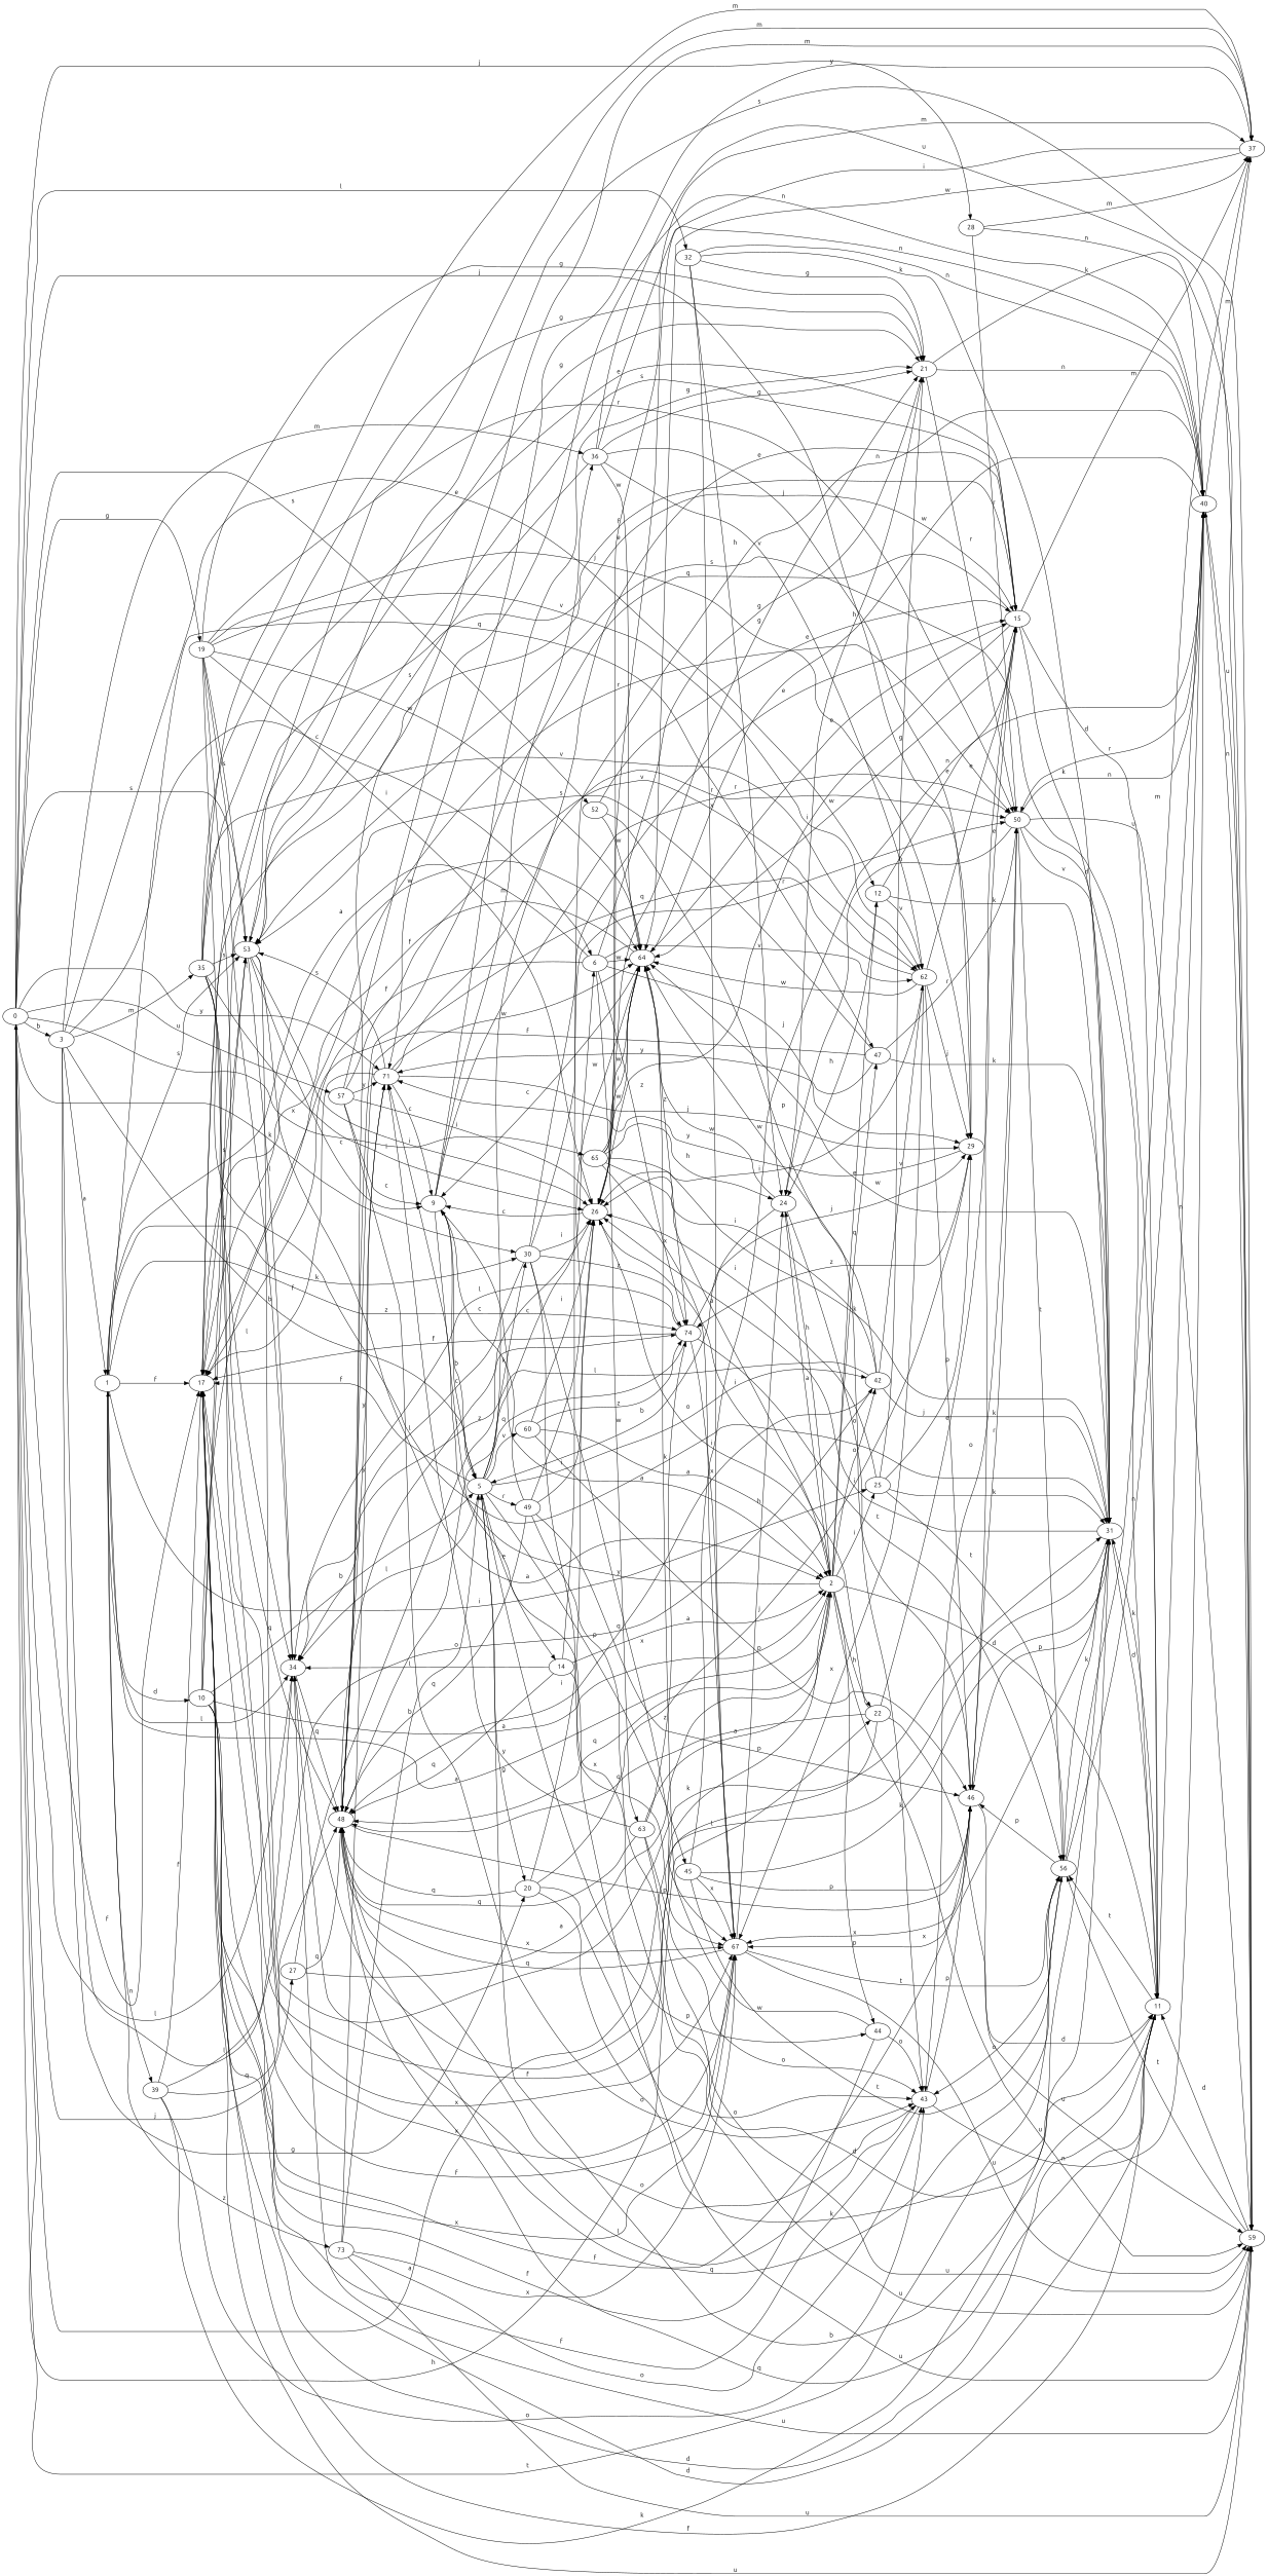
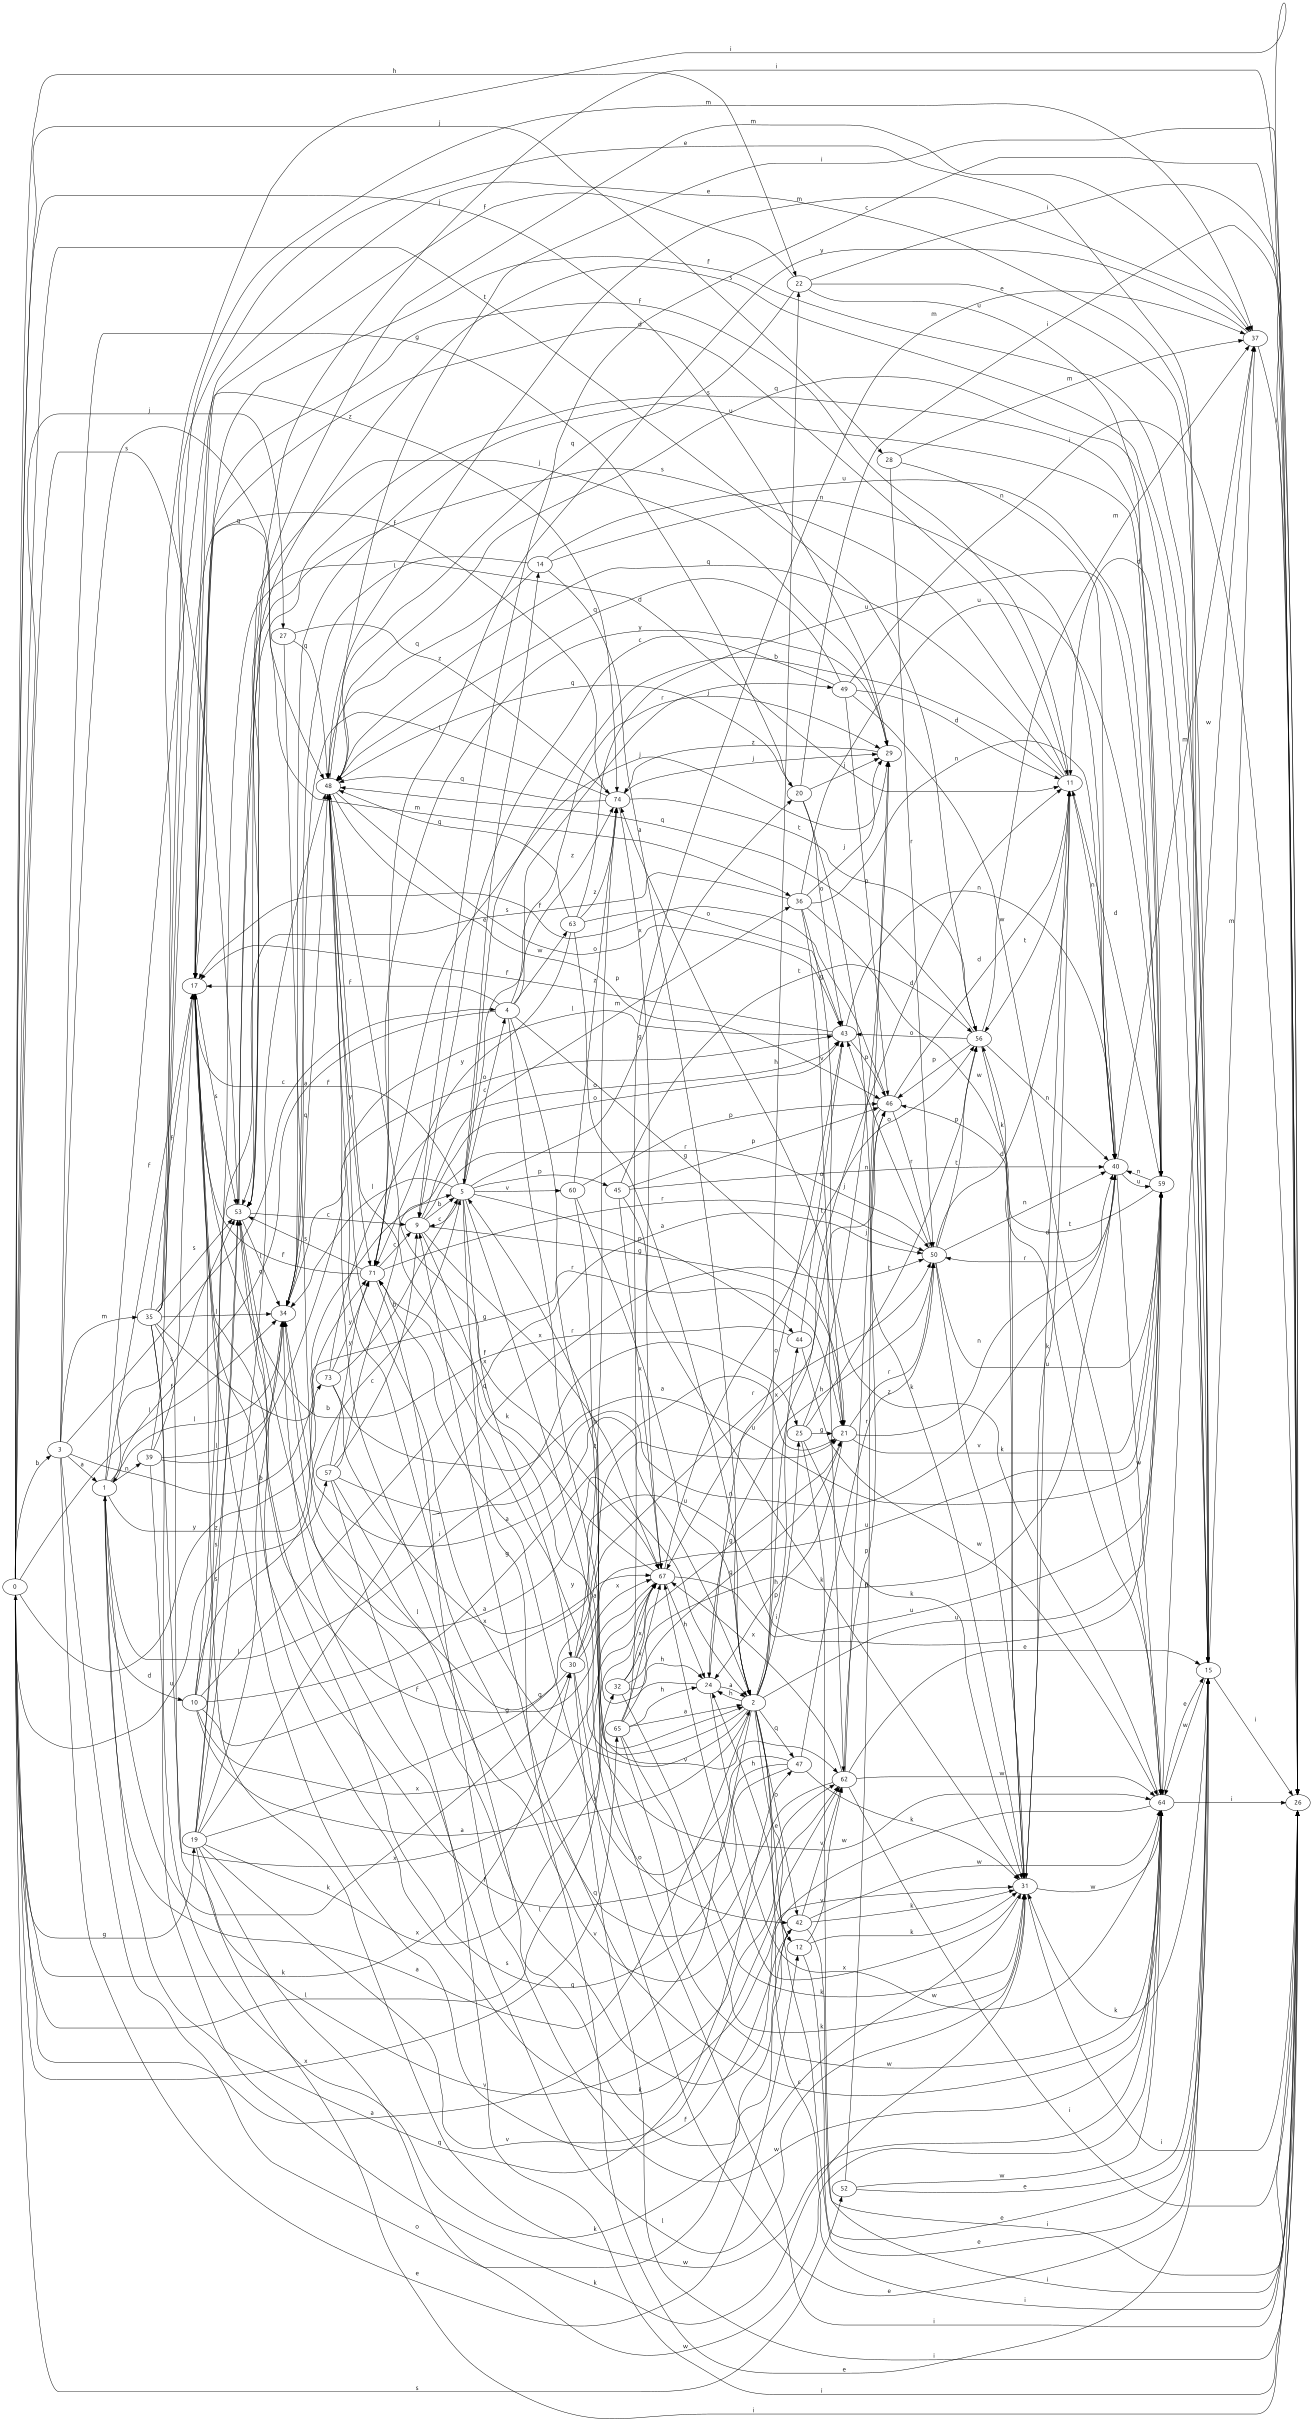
  strict digraph {
    fontname=Ubuntu
    rankdir=LR
    node [fontname=Ubuntu]
    edge [fontname=Ubuntu]
    0
    3
    17
    19
    22
    27
    28
    29
    30
    32
    34
    52
    53
    56
    57
    65
    71
    1
    12
    42
    5
-   6
+   6 [label=4]
    20
    35
    36
    11
    15
    64
    26
    48
    21
    62
    50
    67
    59
    74
    2
    40
    37
    24
    31
    46
    9
    43
    10
    25
    39
    47
    73
    44
    14
    45
    49
    60
    63
    0 -> 3 [label=b]
-   0 -> 17 [label=f]
+   35 -> 17 [label=f]
    0 -> 19 [label=g]
    0 -> 22 [label=h]
    0 -> 27 [label=j]
    0 -> 28 [label=j]
    0 -> 29 [label=j]
    0 -> 30 [label=k]
    0 -> 32 [label=l]
    0 -> 34 [label=l]
    0 -> 52 [label=s]
    0 -> 53 [label=s]
    0 -> 56 [label=t]
    0 -> 57 [label=u]
    0 -> 65 [label=x]
    0 -> 71 [label=y]
    3 -> 1 [label=a]
    3 -> 12 [label=e]
    3 -> 42 [label=o]
    3 -> 5 [label=b]
    3 -> 6 [label=c]
    3 -> 20 [label=g]
    3 -> 35 [label=m]
    3 -> 36 [label=m]
    17 -> 53 [label=s]
    17 -> 11 [label=d]
    17 -> 15 [label=e]
    17 -> 64 [label=w]
    19 -> 29 [label=j]
    19 -> 34 [label=l]
    19 -> 53 [label=s]
    19 -> 64 [label=w]
    19 -> 26 [label=i]
    19 -> 48 [label=q]
    19 -> 21 [label=g]
    19 -> 62 [label=v]
    19 -> 50 [label=r]
    19 -> 67 [label=x]
    22 -> 17 [label=f]
    22 -> 15 [label=e]
    22 -> 26 [label=i]
    22 -> 48 [label=q]
    22 -> 59 [label=u]
    27 -> 48 [label=q]
    27 -> 74 [label=z]
    27 -> 2 [label=a]
    28 -> 50 [label=r]
    28 -> 40 [label=n]
    28 -> 37 [label=m]
    29 -> 71 [label=y]
    29 -> 74 [label=z]
    30 -> 34 [label=l]
    30 -> 15 [label=e]
    30 -> 26 [label=i]
    30 -> 50 [label=r]
    30 -> 67 [label=x]
    30 -> 59 [label=u]
    30 -> 74 [label=z]
    32 -> 21 [label=g]
    32 -> 67 [label=x]
    32 -> 40 [label=n]
    32 -> 24 [label=h]
    32 -> 31 [label=k]
    34 -> 48 [label=q]
    34 -> 59 [label=u]
    52 -> 15 [label=e]
    52 -> 64 [label=w]
    52 -> 46 [label=p]
    53 -> 34 [label=l]
    53 -> 26 [label=i]
    53 -> 2 [label=a]
    53 -> 37 [label=m]
    53 -> 31 [label=k]
    53 -> 9 [label=c]
    56 -> 48 [label=q]
    56 -> 40 [label=n]
    56 -> 37 [label=m]
    56 -> 31 [label=k]
    56 -> 46 [label=p]
    56 -> 43 [label=o]
    57 -> 71 [label=y]
    57 -> 26 [label=i]
    57 -> 62 [label=v]
    57 -> 40 [label=n]
    57 -> 9 [label=c]
    57 -> 43 [label=o]
    65 -> 64 [label=w]
    65 -> 21 [label=g]
    65 -> 67 [label=x]
    65 -> 2 [label=a]
    65 -> 37 [label=m]
    65 -> 24 [label=h]
    65 -> 31 [label=k]
    71 -> 17 [label=f]
    71 -> 29 [label=j]
    71 -> 53 [label=s]
    71 -> 64 [label=w]
    71 -> 50 [label=r]
    71 -> 9 [label=c]
    1 -> 17 [label=f]
    1 -> 30 [label=k]
    1 -> 34 [label=l]
    1 -> 53 [label=s]
    1 -> 74 [label=z]
    1 -> 10 [label=d]
    1 -> 25 [label=i]
    1 -> 39 [label=n]
    1 -> 47 [label=q]
    1 -> 73 [label=z]
    12 -> 15 [label=e]
    12 -> 62 [label=v]
    12 -> 24 [label=h]
    12 -> 31 [label=k]
    42 -> 34 [label=l]
    42 -> 64 [label=w]
    42 -> 26 [label=i]
    42 -> 48 [label=q]
    42 -> 62 [label=v]
    42 -> 31 [label=k]
    5 -> 17 [label=f]
    5 -> 30 [label=k]
    5 -> 34 [label=l]
    5 -> 42 [label=o]
    5 -> 6 [label=c]
    5 -> 20 [label=g]
    5 -> 15 [label=e]
    5 -> 9 [label=c]
    5 -> 44 [label=p]
    5 -> 14 [label=e]
    5 -> 45 [label=p]
    5 -> 49 [label=r]
    5 -> 60 [label=v]
    6 -> 17 [label=f]
    6 -> 29 [label=j]
    6 -> 1 [label=a]
    6 -> 64 [label=w]
    6 -> 21 [label=g]
    6 -> 62 [label=v]
    6 -> 74 [label=z]
    6 -> 63 [label=w]
    20 -> 29 [label=j]
    20 -> 26 [label=i]
    20 -> 48 [label=q]
    20 -> 31 [label=k]
    20 -> 43 [label=o]
    35 -> 34 [label=l]
    35 -> 53 [label=s]
    35 -> 15 [label=e]
    35 -> 26 [label=i]
    35 -> 21 [label=g]
    35 -> 62 [label=v]
    35 -> 67 [label=x]
    35 -> 37 [label=m]
    35 -> 31 [label=k]
    36 -> 29 [label=j]
    36 -> 53 [label=s]
    36 -> 64 [label=w]
    36 -> 21 [label=g]
    36 -> 62 [label=v]
    36 -> 59 [label=u]
    36 -> 40 [label=n]
    11 -> 17 [label=f]
    11 -> 53 [label=s]
    11 -> 56 [label=t]
    11 -> 5 [label=b]
    11 -> 48 [label=q]
    11 -> 40 [label=n]
    11 -> 31 [label=k]
    15 -> 17 [label=f]
    15 -> 53 [label=s]
    15 -> 11 [label=d]
    15 -> 64 [label=w]
    15 -> 26 [label=i]
    15 -> 48 [label=q]
    15 -> 37 [label=m]
    15 -> 31 [label=k]
    64 -> 17 [label=f]
    64 -> 15 [label=e]
    64 -> 26 [label=i]
    64 -> 74 [label=z]
    64 -> 9 [label=c]
-   26 -> 64 [label=w]
    26 -> 9 [label=c]
    48 -> 71 [label=y]
    48 -> 26 [label=i]
    48 -> 67 [label=x]
    48 -> 37 [label=m]
    48 -> 46 [label=p]
    48 -> 43 [label=o]
    21 -> 50 [label=r]
    21 -> 59 [label=k]
    21 -> 40 [label=n]
    21 -> 24 [label=h]
    62 -> 29 [label=j]
    62 -> 15 [label=e]
    62 -> 64 [label=w]
    62 -> 26 [label=i]
    62 -> 48 [label=q]
    62 -> 67 [label=x]
    62 -> 46 [label=p]
    50 -> 56 [label=t]
    50 -> 11 [label=d]
    50 -> 59 [label=u]
    50 -> 40 [label=n]
    50 -> 24 [label=h]
    50 -> 31 [label=v]
    50 -> 43 [label=o]
    67 -> 17 [label=f]
    67 -> 56 [label=t]
    67 -> 48 [label=q]
    67 -> 59 [label=u]
    67 -> 24 [label=h]
    59 -> 53 [label=s]
    59 -> 56 [label=t]
    59 -> 11 [label=d]
    59 -> 40 [label=n]
    74 -> 17 [label=f]
    74 -> 29 [label=j]
    74 -> 34 [label=l]
    74 -> 56 [label=t]
    74 -> 48 [label=q]
    74 -> 67 [label=x]
    2 -> 0 [label=a]
    2 -> 22 [label=h]
    2 -> 71 [label=y]
    2 -> 1 [label=a]
    2 -> 12 [label=e]
    2 -> 42 [label=o]
    2 -> 11 [label=d]
    2 -> 26 [label=i]
    2 -> 48 [label=q]
    2 -> 59 [label=u]
    2 -> 24 [label=h]
    2 -> 25 [label=i]
    2 -> 47 [label=q]
    2 -> 44 [label=p]
    40 -> 64 [label=w]
    40 -> 50 [label=r]
    40 -> 59 [label=u]
    40 -> 37 [label=m]
    37 -> 71 [label=y]
    37 -> 64 [label=w]
    37 -> 26 [label=i]
    24 -> 5 [label=b]
    24 -> 64 [label=w]
    24 -> 2 [label=a]
    24 -> 43 [label=o]
    31 -> 34 [label=l]
    31 -> 11 [label=d]
    31 -> 64 [label=w]
    31 -> 26 [label=i]
    31 -> 67 [label=x]
    31 -> 46 [label=p]
    46 -> 17 [label=f]
    46 -> 11 [label=d]
-   46 -> 15 [label=e]
+   2 -> 15 [label=e]
    46 -> 50 [label=r]
    46 -> 67 [label=x]
    9 -> 5 [label=b]
    9 -> 36 [label=m]
    9 -> 21 [label=g]
    9 -> 50 [label=r]
    9 -> 67 [label=x]
    9 -> 2 [label=a]
    43 -> 17 [label=f]
    43 -> 34 [label=l]
    43 -> 40 [label=n]
    43 -> 46 [label=p]
    10 -> 53 [label=s]
    10 -> 5 [label=b]
    10 -> 11 [label=d]
    10 -> 21 [label=g]
    10 -> 50 [label=r]
    10 -> 67 [label=x]
    10 -> 59 [label=u]
    10 -> 2 [label=a]
    25 -> 29 [label=j]
    25 -> 56 [label=t]
    25 -> 26 [label=i]
    25 -> 21 [label=g]
    25 -> 31 [label=k]
    39 -> 17 [label=f]
    39 -> 34 [label=l]
    39 -> 48 [label=q]
    39 -> 31 [label=k]
    39 -> 43 [label=o]
    47 -> 17 [label=f]
    47 -> 53 [label=s]
    47 -> 71 [label=y]
    47 -> 50 [label=r]
    47 -> 31 [label=k]
    73 -> 71 [label=y]
    73 -> 5 [label=b]
    73 -> 67 [label=x]
    73 -> 59 [label=u]
    73 -> 43 [label=o]
    44 -> 17 [label=f]
    44 -> 64 [label=w]
    44 -> 43 [label=o]
    14 -> 34 [label=l]
    14 -> 48 [label=q]
    14 -> 59 [label=u]
    14 -> 2 [label=a]
    14 -> 40 [label=n]
    45 -> 56 [label=t]
    45 -> 67 [label=x]
    45 -> 40 [label=n]
    45 -> 31 [label=k]
    45 -> 46 [label=p]
    49 -> 11 [label=d]
    49 -> 64 [label=w]
    49 -> 26 [label=i]
    49 -> 48 [label=q]
    49 -> 46 [label=p]
    49 -> 9 [label=c]
    60 -> 26 [label=i]
    60 -> 74 [label=z]
    60 -> 2 [label=a]
    60 -> 46 [label=p]
    63 -> 71 [label=y]
    63 -> 48 [label=q]
    63 -> 59 [label=u]
    63 -> 74 [label=z]
    63 -> 2 [label=a]
    63 -> 43 [label=o]
  }
